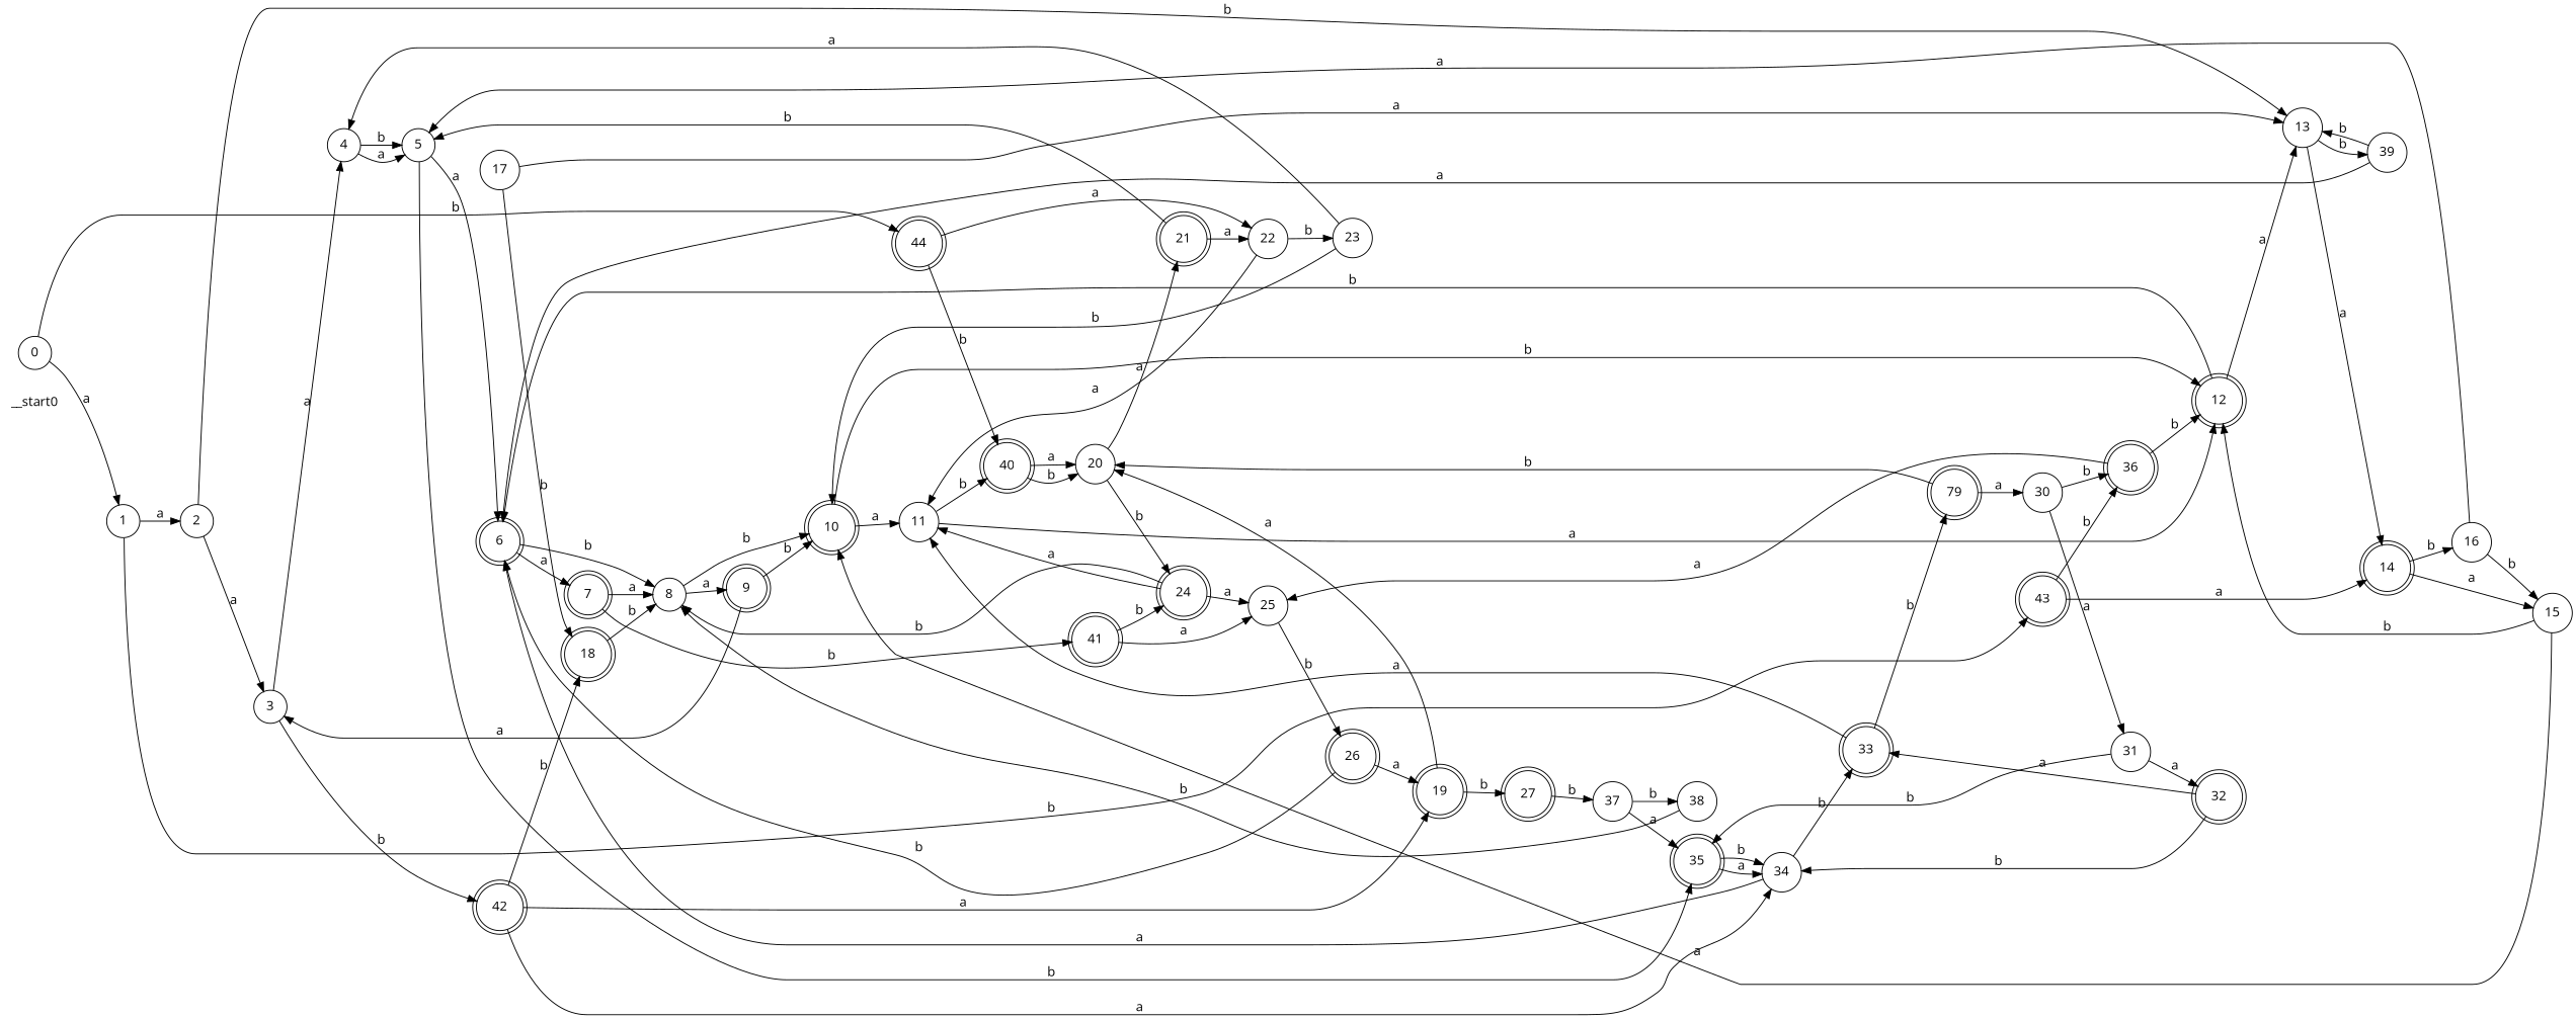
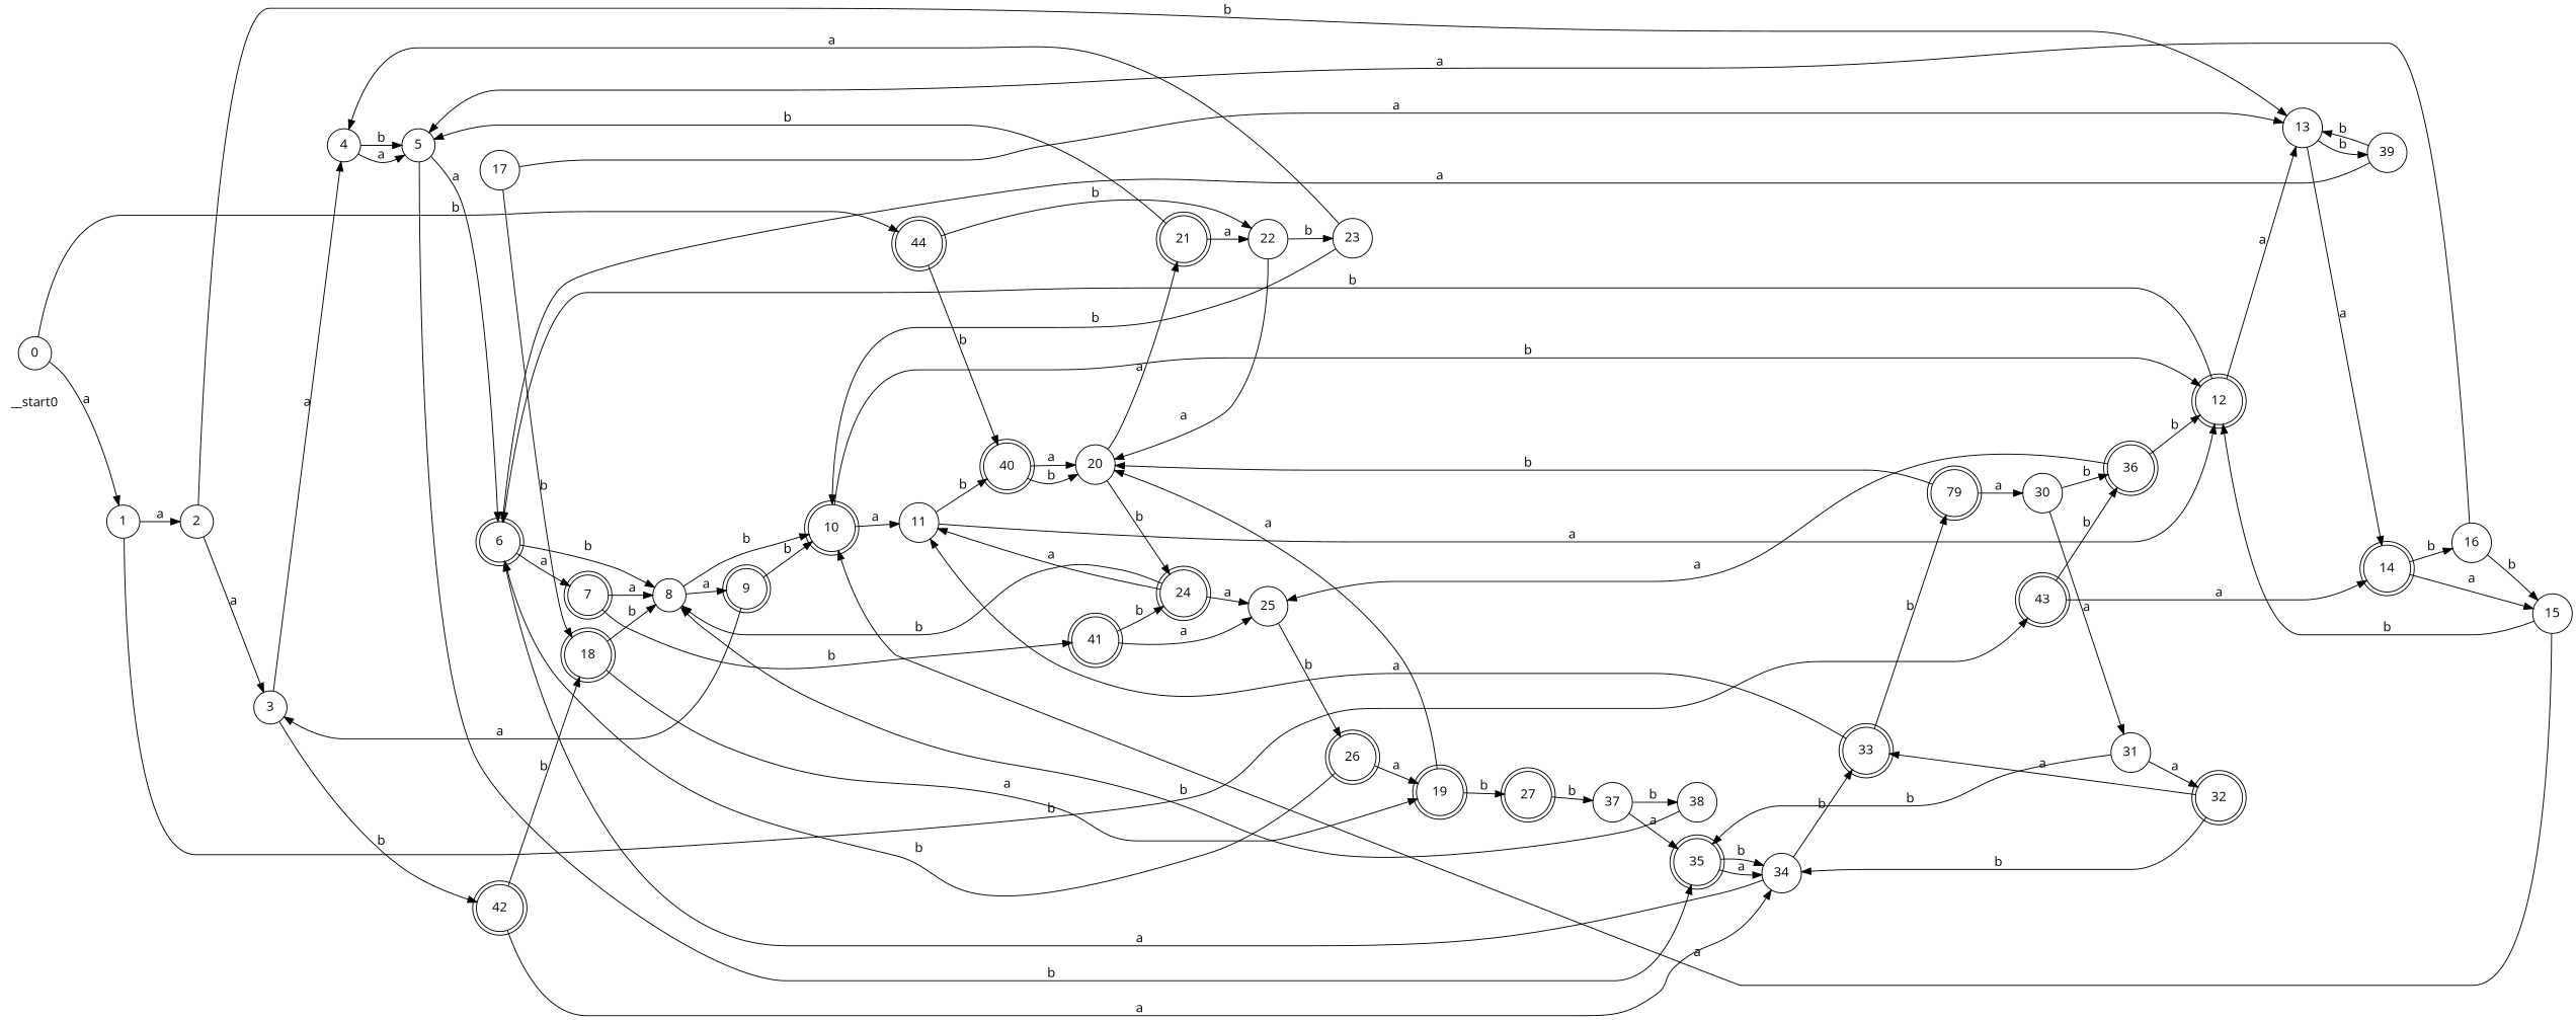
  digraph {
    fontname="Open Sans"
    rankdir=LR
    node [fontname="Open Sans" shape=circle color=black fillcolor=white style=filled]
    edge [fontname="Open Sans"]
    __start0 [shape=none color="" fillcolor="" style=""]
    n2 [label=0]
    n3 [label=1]
    n4 [label=44 shape=doublecircle style="rounded,filled"]
    n5 [label=2]
    n6 [label=43 shape=doublecircle style="rounded,filled"]
    n7 [label=40 shape=doublecircle style="rounded,filled"]
    n8 [label=22]
    n9 [label=3]
    n10 [label=13]
    n11 [label=14 shape=doublecircle style="rounded,filled"]
    n12 [label=36 shape=doublecircle style="rounded,filled"]
    n13 [label=4]
    n14 [label=42 shape=doublecircle style="rounded,filled"]
    n15 [label=39]
    n16 [label=5]
    n17 [label=18 shape=doublecircle style="rounded,filled"]
    n18 [label=34]
    n19 [label=6 shape=doublecircle style="rounded,filled"]
    n20 [label=35 shape=doublecircle style="rounded,filled"]
    n21 [label=7 shape=doublecircle style="rounded,filled"]
    n22 [label=8]
    n23 [label=41 shape=doublecircle style="rounded,filled"]
    n24 [label=9 shape=doublecircle style="rounded,filled"]
    n25 [label=10 shape=doublecircle style="rounded,filled"]
    n26 [label=24 shape=doublecircle style="rounded,filled"]
    n27 [label=25]
    n28 [label=11]
    n29 [label=12 shape=doublecircle style="rounded,filled"]
    n30 [label=20]
    n31 [label=15]
    n32 [label=16]
    n33 [label=17]
    n34 [label=19 shape=doublecircle style="rounded,filled"]
    n35 [label=27 shape=doublecircle style="rounded,filled"]
    n36 [label=21 shape=doublecircle style="rounded,filled"]
    n37 [label=37]
    n38 [label=23]
    n39 [label=26 shape=doublecircle style="rounded,filled"]
    n40 [label=38]
    n41 [label=79 shape=doublecircle style="rounded,filled"]
    n42 [label=30]
    n43 [label=31]
    n44 [label=32 shape=doublecircle style="rounded,filled"]
    n45 [label=33 shape=doublecircle style="rounded,filled"]
    n2 -> n3 [label=a]
    n2 -> n4 [label=b]
    n3 -> n5 [label=a]
    n3 -> n6 [label=b]
    n4 -> n7 [label=b]
-   n4 -> n8 [label=a]
+   n4 -> n8 [label=b]
    n5 -> n9 [label=a]
    n5 -> n10 [label=b]
    n6 -> n11 [label=a]
    n6 -> n12 [label=b]
    n7 -> n30 [label=a]
    n7 -> n30 [label=b]
-   n8 -> n28 [label=a]
+   n8 -> n30 [label=a]
    n8 -> n38 [label=b]
    n9 -> n13 [label=a]
    n9 -> n14 [label=b]
    n10 -> n11 [label=a]
    n10 -> n15 [label=b]
    n11 -> n31 [label=a]
    n11 -> n32 [label=b]
    n12 -> n27 [label=a]
    n12 -> n29 [label=b]
    n13 -> n16 [label=a]
    n13 -> n16 [label=b]
    n14 -> n17 [label=b]
    n14 -> n18 [label=a]
    n15 -> n10 [label=b]
    n15 -> n19 [label=a]
    n16 -> n19 [label=a]
    n16 -> n20 [label=b]
    n17 -> n22 [label=b]
-   n14 -> n34 [label=a]
+   n17 -> n34 [label=a]
    n18 -> n19 [label=a]
    n18 -> n45 [label=b]
    n19 -> n21 [label=a]
    n19 -> n22 [label=b]
    n20 -> n18 [label=a]
    n20 -> n18 [label=b]
    n21 -> n22 [label=a]
    n21 -> n23 [label=b]
    n22 -> n24 [label=a]
    n22 -> n25 [label=b]
    n23 -> n26 [label=b]
    n23 -> n27 [label=a]
    n24 -> n9 [label=a]
    n24 -> n25 [label=b]
    n25 -> n28 [label=a]
    n25 -> n29 [label=b]
    n26 -> n22 [label=b]
    n26 -> n27 [label=a]
    n26 -> n28 [label=a]
    n27 -> n39 [label=b]
    n28 -> n7 [label=b]
    n28 -> n29 [label=a]
    n29 -> n10 [label=a]
    n29 -> n19 [label=b]
    n30 -> n26 [label=b]
    n30 -> n36 [label=a]
    n31 -> n25 [label=a]
    n31 -> n29 [label=b]
    n32 -> n16 [label=a]
    n32 -> n31 [label=b]
    n33 -> n10 [label=a]
    n33 -> n17 [label=b]
    n34 -> n30 [label=a]
    n34 -> n35 [label=b]
    n35 -> n37 [label=b]
    n36 -> n8 [label=a]
    n36 -> n16 [label=b]
    n37 -> n20 [label=a]
    n37 -> n40 [label=b]
    n38 -> n13 [label=a]
    n38 -> n25 [label=b]
    n39 -> n19 [label=b]
    n39 -> n34 [label=a]
    n40 -> n22 [label=b]
    n41 -> n30 [label=b]
    n41 -> n42 [label=a]
    n42 -> n12 [label=b]
    n42 -> n43 [label=a]
    n43 -> n20 [label=b]
    n43 -> n44 [label=a]
    n44 -> n18 [label=b]
    n44 -> n45 [label=a]
    n45 -> n28 [label=a]
    n45 -> n41 [label=b]
  }
